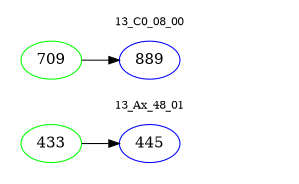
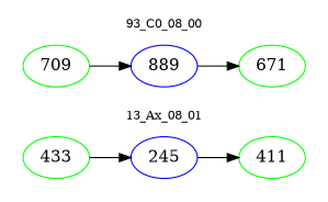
  digraph {
    rankdir=LR
    node [color=green]
    edge [color=black]
    n1 [label=433]
-   n2 [color=blue label=445]
+   n2 [color=blue label=245]
+   n3 [label=411]
    n4 [label=709]
    n5 [color=blue label=889]
+   n6 [label=671]
    subgraph cluster_1 {
      color=white
      fontsize=10
-     label="13_Ax_48_01"
+     label="13_Ax_08_01"
      n1
      n2
+     n3
    }
    subgraph cluster_2 {
      color=white
      fontsize=10
-     label="13_C0_08_00"
+     label="93_C0_08_00"
      n4
      n5
+     n6
    }
    n1 -> n2
+   n2 -> n3
    n4 -> n5
+   n5 -> n6
  }
